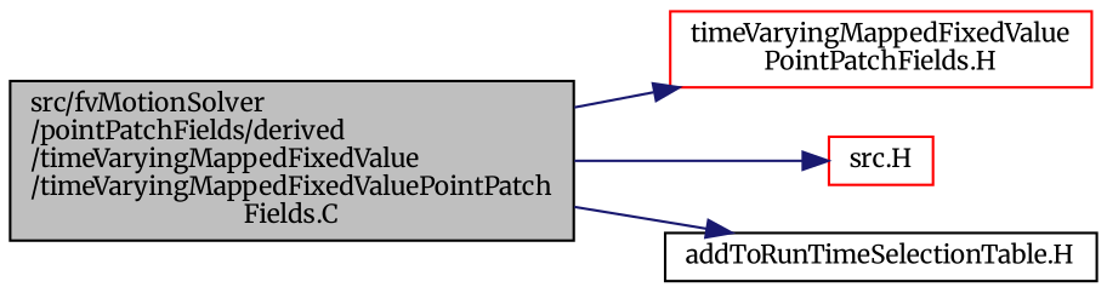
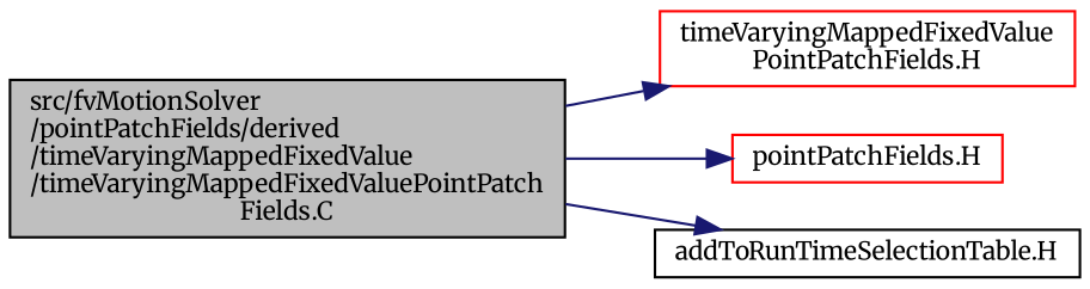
  digraph {
    rankdir=LR
    fontname=Merriweather
    node [color=black fontname=Merriweather fontsize=10 shape=record]
    edge [color=midnightblue fontname=Merriweather fontsize=10 labelfontname=Helvetica labelfontsize=10 style=solid]
    n1 [fillcolor=grey75 fontcolor=black height=0.2 label="src/fvMotionSolver\l/pointPatchFields/derived\l/timeVaryingMappedFixedValue\l/timeVaryingMappedFixedValuePointPatch\lFields.C" style=filled width=0.4]
    n2 [color=red height=0.2 label="timeVaryingMappedFixedValue\lPointPatchFields.H" width=0.4]
-   n3 [color=red height=0.2 label="src.H" width=0.4]
+   n3 [color=red height=0.2 label="pointPatchFields.H" width=0.4]
    n4 [height=0.2 label="addToRunTimeSelectionTable.H" width=0.4]
    n1 -> n2
    n1 -> n3
    n1 -> n4
  }
